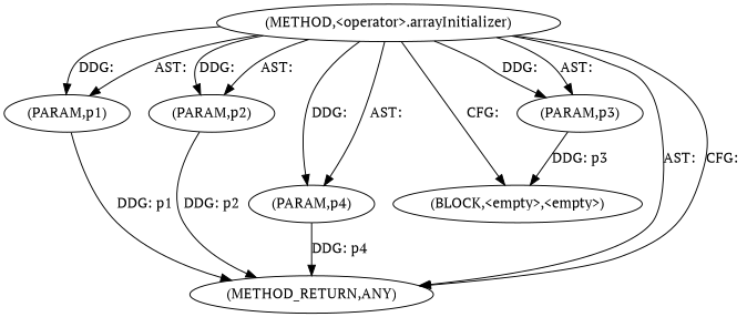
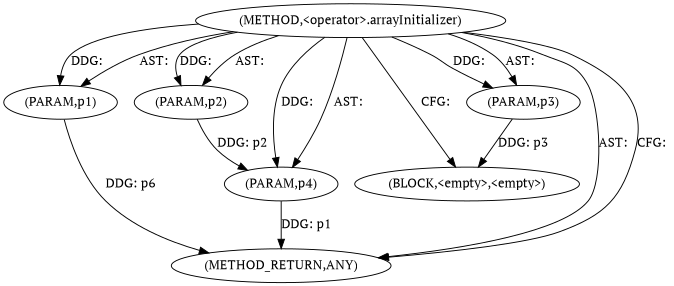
  digraph {
    fontname="PT Serif"
    node [fontname="PT Serif"]
    edge [fontname="PT Serif"]
    n1 [label=<(METHOD,&lt;operator&gt;.arrayInitializer)>]
    n2 [label=<(PARAM,p1)>]
    n3 [label=<(PARAM,p2)>]
    n4 [label=<(PARAM,p3)>]
    n5 [label=<(PARAM,p4)>]
    n6 [label=<(BLOCK,&lt;empty&gt;,&lt;empty&gt;)>]
    n7 [label=<(METHOD_RETURN,ANY)>]
    n1 -> n2 [label="AST: "]
    n1 -> n2 [label="DDG: "]
    n1 -> n3 [label="AST: "]
    n1 -> n3 [label="DDG: "]
    n1 -> n4 [label="AST: "]
    n1 -> n4 [label="DDG: "]
    n1 -> n5 [label="AST: "]
    n1 -> n5 [label="DDG: "]
    n1 -> n6 [label="CFG: "]
    n1 -> n7 [label="AST: "]
    n1 -> n7 [label="CFG: "]
-   n2 -> n7 [label="DDG: p1"]
-   n3 -> n7 [label="DDG: p2"]
+   n2 -> n7 [label="DDG: p6"]
+   n3 -> n5 [label="DDG: p2"]
    n4 -> n6 [label="DDG: p3"]
-   n5 -> n7 [label="DDG: p4"]
+   n5 -> n7 [label="DDG: p1"]
  }
